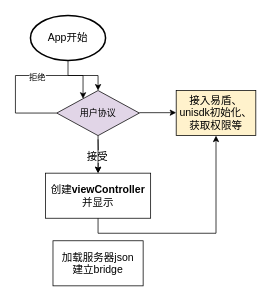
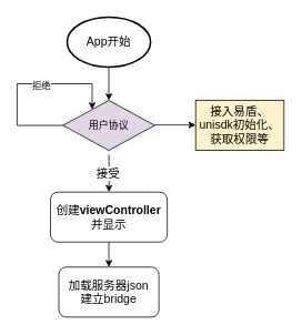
  <mxCell id="0" />
  <mxCell id="1" parent="0" />
  <mxCell id="2" style="edgeStyle=orthogonalEdgeStyle;rounded=0;orthogonalLoop=1;jettySize=auto;html=1;exitX=0.5;exitY=1;exitDx=0;exitDy=0;exitPerimeter=0;entryX=0.5;entryY=0;entryDx=0;entryDy=0;fontSize=14;" parent="1" source="3" target="12" edge="1"><mxGeometry relative="1" as="geometry"><mxPoint x="130" y="115" as="targetPoint" /></mxGeometry></mxCell>
- <mxCell id="3" value="App开始" style="strokeWidth=2;html=1;shape=mxgraph.flowchart.start_1;whiteSpace=wrap;fontSize=14;" parent="1" vertex="1"><mxGeometry x="40" y="20" width="100" height="60" as="geometry" /></mxCell>
+ <mxCell id="3" value="App开始" style="strokeWidth=2;html=1;shape=mxgraph.flowchart.start_1;whiteSpace=wrap;fontSize=14;" parent="1" vertex="1"><mxGeometry x="80" y="20" width="100" height="60" as="geometry" /></mxCell>
  <mxCell id="4" style="edgeStyle=orthogonalEdgeStyle;rounded=0;orthogonalLoop=1;jettySize=auto;html=1;exitX=1;exitY=0.5;exitDx=0;exitDy=0;entryX=0;entryY=0.5;entryDx=0;entryDy=0;fontSize=14;" parent="1" edge="1"><mxGeometry relative="1" as="geometry"><mxPoint x="185" y="149.5" as="sourcePoint" /><mxPoint x="234" y="149.5" as="targetPoint" /></mxGeometry></mxCell>
  <mxCell id="5" style="edgeStyle=orthogonalEdgeStyle;rounded=0;orthogonalLoop=1;jettySize=auto;html=1;fontSize=14;" parent="1" target="7" edge="1"><mxGeometry relative="1" as="geometry"><mxPoint x="130" y="185" as="sourcePoint" /></mxGeometry></mxCell>
  <mxCell id="6" value="接受" style="edgeLabel;html=1;align=center;verticalAlign=middle;resizable=0;points=[];fontSize=14;" parent="5" vertex="1" connectable="0"><mxGeometry x="-0.029" y="-2" relative="1" as="geometry"><mxPoint as="offset" /></mxGeometry></mxCell>
- <mxCell id="7" value="创建&lt;b&gt;viewController&lt;/b&gt;&lt;br&gt;并显示" style="rounded=0;whiteSpace=wrap;html=1;fontSize=14;" parent="1" vertex="1"><mxGeometry x="60" y="230" width="140" height="60" as="geometry" /></mxCell>
+ <mxCell id="7" value="创建&lt;b&gt;viewController&lt;/b&gt;&lt;br&gt;并显示" style="whiteSpace=wrap;html=1;fontSize=14;rounded=1;" parent="1" vertex="1"><mxGeometry x="60" y="230" width="140" height="60" as="geometry" /></mxCell>
  <mxCell id="8" value="接入易盾、unisdk初始化、获取权限等" style="rounded=0;whiteSpace=wrap;html=1;fontSize=14;fillColor=#fff2cc;" parent="1" vertex="1"><mxGeometry x="234" y="120" width="106" height="60" as="geometry" /></mxCell>
  <mxCell id="9" style="edgeStyle=orthogonalEdgeStyle;rounded=0;orthogonalLoop=1;jettySize=auto;html=1;exitX=0;exitY=0.5;exitDx=0;exitDy=0;" edge="1" parent="1" source="12" target="12"><mxGeometry relative="1" as="geometry"><mxPoint x="75" y="155" as="sourcePoint" /><mxPoint x="110" y="135" as="targetPoint" /><Array as="points"><mxPoint x="20" y="150" /><mxPoint x="20" y="100" /><mxPoint x="110" y="100" /></Array></mxGeometry></mxCell>
  <mxCell id="10" value="拒绝" style="edgeLabel;html=1;align=center;verticalAlign=middle;resizable=0;points=[];" vertex="1" connectable="0" parent="9"><mxGeometry x="0.174" y="-2" relative="1" as="geometry"><mxPoint as="offset" /></mxGeometry></mxCell>
- <mxCell id="11" value="" style="edgeStyle=orthogonalEdgeStyle;rounded=0;orthogonalLoop=1;jettySize=auto;html=1;" edge="1" parent="1" source="12" target="7"><mxGeometry relative="1" as="geometry" /></mxCell>
  <mxCell id="12" value="用户协议" style="rhombus;whiteSpace=wrap;html=1;fillColor=#e1d5e7;" vertex="1" parent="1"><mxGeometry x="75" y="120" width="110" height="60" as="geometry" /></mxCell>
- <mxCell id="13" style="edgeStyle=orthogonalEdgeStyle;rounded=0;orthogonalLoop=1;jettySize=auto;html=1;fontSize=14;exitX=0.5;exitY=1;exitDx=0;exitDy=0;" edge="1" parent="1" target="8" source="7"><mxGeometry relative="1" as="geometry"><mxPoint x="30" y="320" as="sourcePoint" /></mxGeometry></mxCell>
- <mxCell id="14" value="加载服务器json&lt;br style=&quot;font-size: 14px&quot;&gt;建立bridge" style="rounded=0;whiteSpace=wrap;html=1;fontSize=14;" vertex="1" parent="1"><mxGeometry x="70" y="320" width="120" height="60" as="geometry" /></mxCell>
+ <mxCell id="13" style="edgeStyle=orthogonalEdgeStyle;rounded=0;orthogonalLoop=1;jettySize=auto;html=1;entryX=0.5;entryY=0;entryDx=0;entryDy=0;fontSize=14;exitX=0.5;exitY=1;exitDx=0;exitDy=0;" edge="1" parent="1" target="14" source="7"><mxGeometry relative="1" as="geometry"><mxPoint x="30" y="320" as="sourcePoint" /></mxGeometry></mxCell>
+ <mxCell id="14" value="加载服务器json&lt;br style=&quot;font-size: 14px&quot;&gt;建立bridge" style="whiteSpace=wrap;html=1;fontSize=14;rounded=1;" vertex="1" parent="1"><mxGeometry x="70" y="320" width="120" height="60" as="geometry" /></mxCell>
